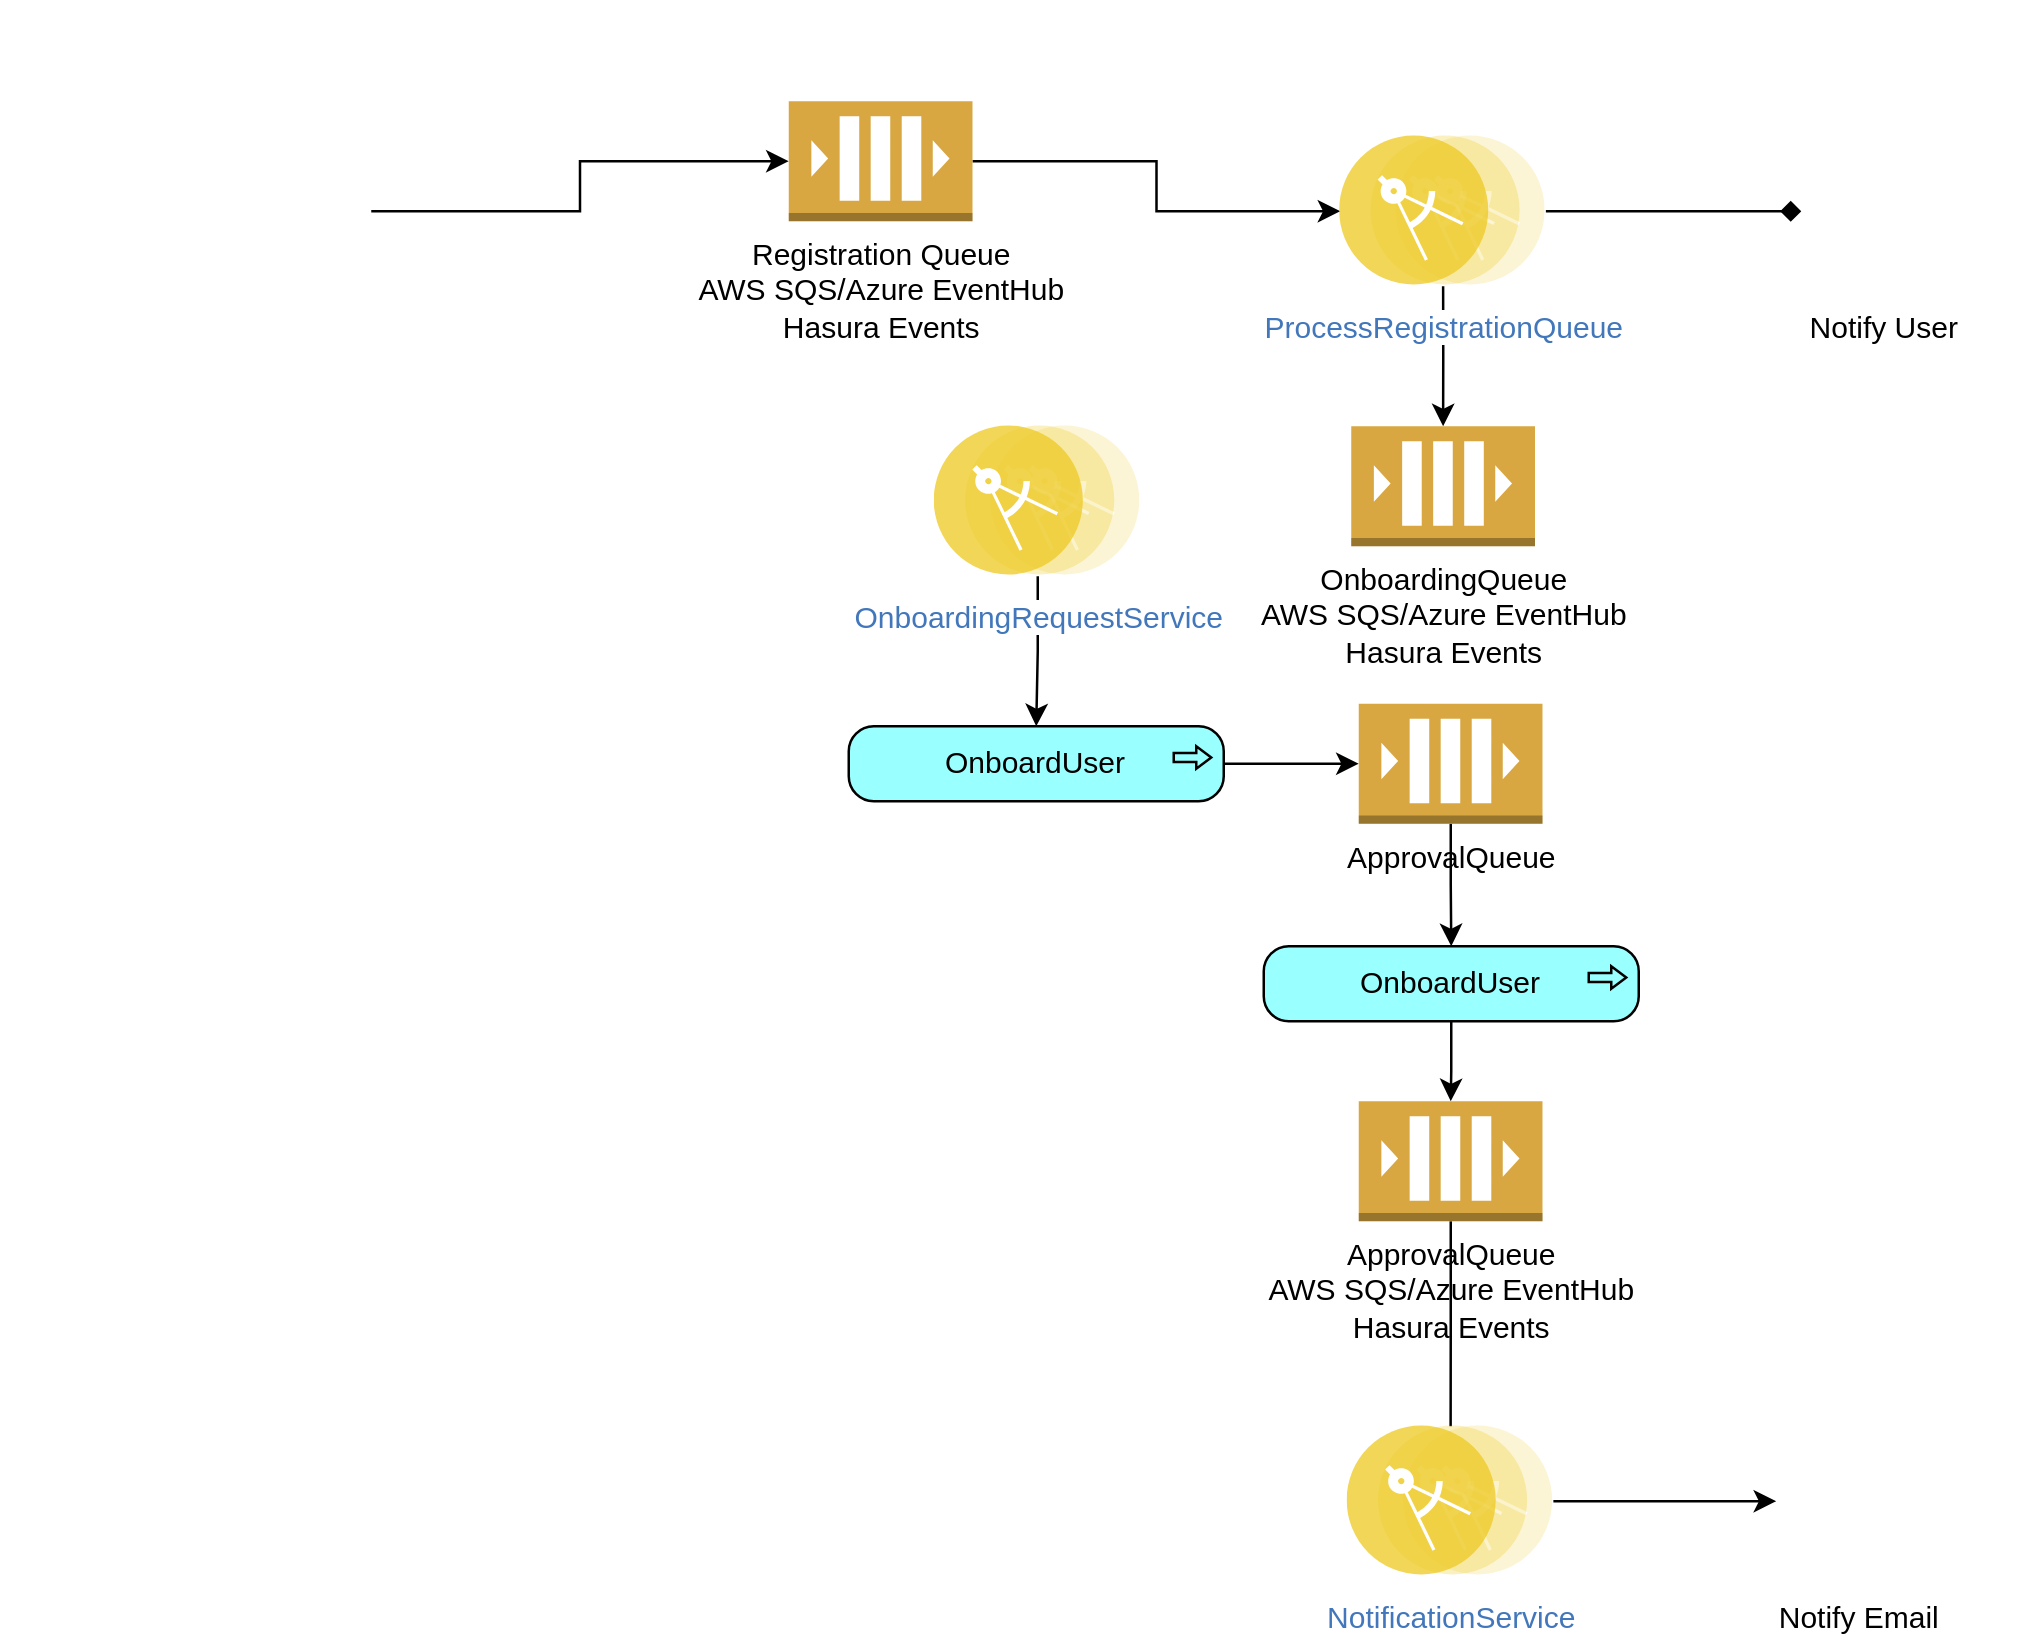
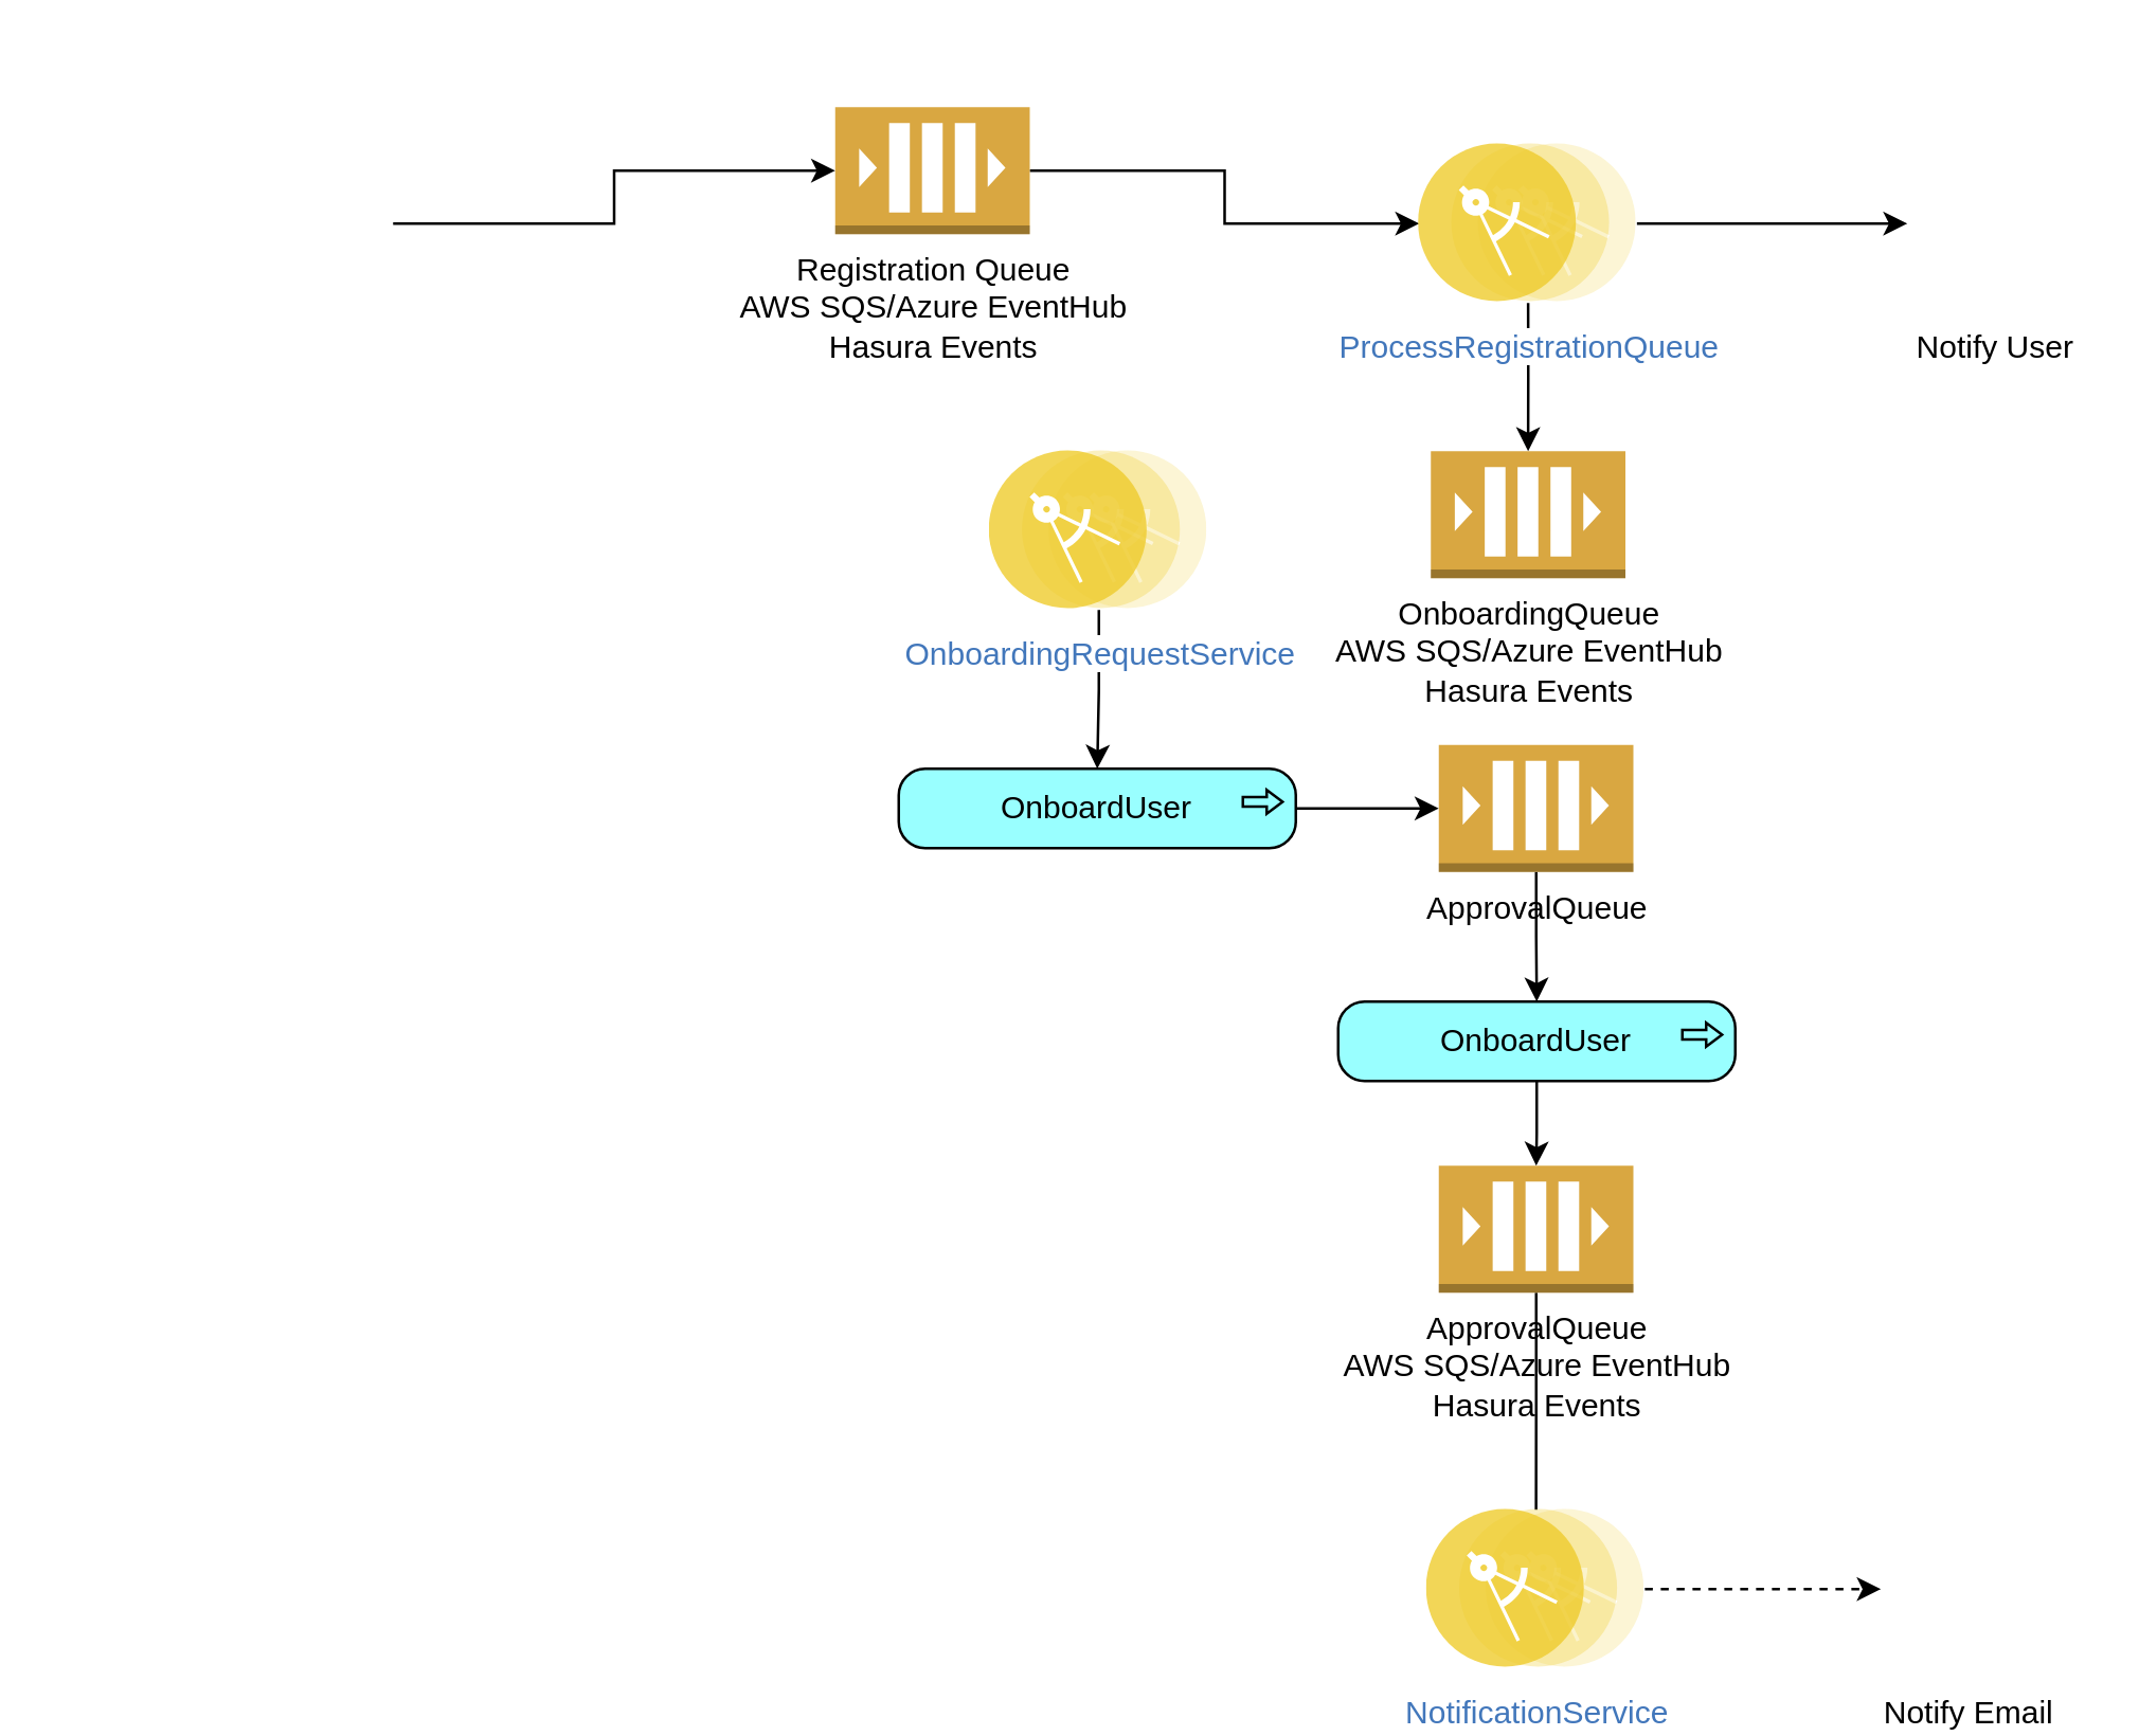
  <mxCell id="0" />
  <mxCell id="1" parent="0" />
  <mxCell id="2" style="edgeStyle=orthogonalEdgeStyle;rounded=0;orthogonalLoop=1;jettySize=auto;html=1;" parent="1" source="3" target="5" edge="1"><mxGeometry relative="1" as="geometry" /></mxCell>
  <mxCell id="3" value="" style="shape=image;html=1;verticalAlign=top;verticalLabelPosition=bottom;labelBackgroundColor=#ffffff;imageAspect=0;aspect=fixed;image=https://cdn4.iconfinder.com/data/icons/Free-Medical-Icons-Set/128x128/Application.png" parent="1" vertex="1"><mxGeometry x="20" y="20" width="128" height="128" as="geometry" /></mxCell>
  <mxCell id="4" style="edgeStyle=orthogonalEdgeStyle;rounded=0;orthogonalLoop=1;jettySize=auto;html=1;" parent="1" source="5" target="8" edge="1"><mxGeometry relative="1" as="geometry" /></mxCell>
  <mxCell id="5" value="Registration Queue&lt;br&gt;AWS SQS/Azure EventHub&lt;br&gt;Hasura Events" style="outlineConnect=0;dashed=0;verticalLabelPosition=bottom;verticalAlign=top;align=center;html=1;shape=mxgraph.aws3.queue;fillColor=#D9A741;gradientColor=none;" parent="1" vertex="1"><mxGeometry x="315" y="40" width="73.5" height="48" as="geometry" /></mxCell>
- <mxCell id="6" style="edgeStyle=orthogonalEdgeStyle;rounded=0;orthogonalLoop=1;jettySize=auto;html=1;entryX=0;entryY=0.5;entryDx=0;entryDy=0;endArrow=diamond;" parent="1" source="8" target="10" edge="1"><mxGeometry relative="1" as="geometry" /></mxCell>
+ <mxCell id="6" style="edgeStyle=orthogonalEdgeStyle;rounded=0;orthogonalLoop=1;jettySize=auto;html=1;entryX=0;entryY=0.5;entryDx=0;entryDy=0;" parent="1" source="8" target="10" edge="1"><mxGeometry relative="1" as="geometry" /></mxCell>
  <mxCell id="7" style="edgeStyle=orthogonalEdgeStyle;rounded=0;orthogonalLoop=1;jettySize=auto;html=1;entryX=0.5;entryY=0;entryDx=0;entryDy=0;entryPerimeter=0;" parent="1" source="8" target="9" edge="1"><mxGeometry relative="1" as="geometry" /></mxCell>
  <mxCell id="8" value="ProcessRegistrationQueue" style="aspect=fixed;perimeter=ellipsePerimeter;html=1;align=center;shadow=0;dashed=0;fontColor=#4277BB;labelBackgroundColor=#ffffff;fontSize=12;spacingTop=3;image;image=img/lib/ibm/applications/microservice.svg;" parent="1" vertex="1"><mxGeometry x="535.65" y="54" width="82.2" height="60" as="geometry" /></mxCell>
  <mxCell id="9" value="OnboardingQueue&lt;br&gt;AWS SQS/Azure EventHub&lt;br&gt;Hasura Events" style="outlineConnect=0;dashed=0;verticalLabelPosition=bottom;verticalAlign=top;align=center;html=1;shape=mxgraph.aws3.queue;fillColor=#D9A741;gradientColor=none;" parent="1" vertex="1"><mxGeometry x="540" y="170" width="73.5" height="48" as="geometry" /></mxCell>
  <mxCell id="10" value="Notify User" style="shape=image;html=1;verticalAlign=top;verticalLabelPosition=bottom;labelBackgroundColor=#ffffff;imageAspect=0;aspect=fixed;image=https://cdn1.iconfinder.com/data/icons/ui-essential-17/32/UI_Essential_Outline_1_essential-app-ui-email-notification-alert-128.png" parent="1" vertex="1"><mxGeometry x="720" y="51" width="66" height="66" as="geometry" /></mxCell>
  <mxCell id="11" value="" style="edgeStyle=orthogonalEdgeStyle;rounded=0;orthogonalLoop=1;jettySize=auto;html=1;" parent="1" source="12" target="14" edge="1"><mxGeometry relative="1" as="geometry" /></mxCell>
  <mxCell id="12" value="OnboardingRequestService" style="aspect=fixed;perimeter=ellipsePerimeter;html=1;align=center;shadow=0;dashed=0;fontColor=#4277BB;labelBackgroundColor=#ffffff;fontSize=12;spacingTop=3;image;image=img/lib/ibm/applications/microservice.svg;" parent="1" vertex="1"><mxGeometry x="373.5" y="170" width="82.2" height="60" as="geometry" /></mxCell>
  <mxCell id="13" value="" style="edgeStyle=orthogonalEdgeStyle;rounded=0;orthogonalLoop=1;jettySize=auto;html=1;" parent="1" source="14" target="16" edge="1"><mxGeometry relative="1" as="geometry" /></mxCell>
  <mxCell id="14" value="OnboardUser" style="html=1;outlineConnect=0;whiteSpace=wrap;fillColor=#99ffff;shape=mxgraph.archimate3.application;appType=proc;archiType=rounded;" parent="1" vertex="1"><mxGeometry x="339" y="290" width="150" height="30" as="geometry" /></mxCell>
  <mxCell id="15" value="" style="edgeStyle=orthogonalEdgeStyle;rounded=0;orthogonalLoop=1;jettySize=auto;html=1;" parent="1" source="16" target="18" edge="1"><mxGeometry relative="1" as="geometry" /></mxCell>
  <mxCell id="16" value="ApprovalQueue" style="outlineConnect=0;dashed=0;verticalLabelPosition=bottom;verticalAlign=top;align=center;html=1;shape=mxgraph.aws3.queue;fillColor=#D9A741;gradientColor=none;" parent="1" vertex="1"><mxGeometry x="543" y="281" width="73.5" height="48" as="geometry" /></mxCell>
  <mxCell id="17" value="" style="edgeStyle=orthogonalEdgeStyle;rounded=0;orthogonalLoop=1;jettySize=auto;html=1;" parent="1" source="18" target="20" edge="1"><mxGeometry relative="1" as="geometry" /></mxCell>
  <mxCell id="18" value="OnboardUser" style="html=1;outlineConnect=0;whiteSpace=wrap;fillColor=#99ffff;shape=mxgraph.archimate3.application;appType=proc;archiType=rounded;" parent="1" vertex="1"><mxGeometry x="505" y="378" width="150" height="30" as="geometry" /></mxCell>
  <mxCell id="19" value="" style="edgeStyle=orthogonalEdgeStyle;rounded=0;orthogonalLoop=1;jettySize=auto;html=1;endArrow=none;" parent="1" source="20" target="22" edge="1"><mxGeometry relative="1" as="geometry" /></mxCell>
  <mxCell id="20" value="ApprovalQueue&lt;br&gt;AWS SQS/Azure EventHub&lt;br&gt;Hasura Events" style="outlineConnect=0;dashed=0;verticalLabelPosition=bottom;verticalAlign=top;align=center;html=1;shape=mxgraph.aws3.queue;fillColor=#D9A741;gradientColor=none;" parent="1" vertex="1"><mxGeometry x="543" y="440" width="73.5" height="48" as="geometry" /></mxCell>
- <mxCell id="21" value="" style="edgeStyle=orthogonalEdgeStyle;rounded=0;orthogonalLoop=1;jettySize=auto;html=1;" parent="1" source="22" target="23" edge="1"><mxGeometry relative="1" as="geometry" /></mxCell>
+ <mxCell id="21" value="" style="edgeStyle=orthogonalEdgeStyle;rounded=0;orthogonalLoop=1;jettySize=auto;html=1;dashed=1;" parent="1" source="22" target="23" edge="1"><mxGeometry relative="1" as="geometry" /></mxCell>
  <mxCell id="22" value="NotificationService" style="aspect=fixed;perimeter=ellipsePerimeter;html=1;align=center;shadow=0;dashed=0;fontColor=#4277BB;labelBackgroundColor=#ffffff;fontSize=12;spacingTop=3;image;image=img/lib/ibm/applications/microservice.svg;" parent="1" vertex="1"><mxGeometry x="538.65" y="570" width="82.2" height="60" as="geometry" /></mxCell>
  <mxCell id="23" value="Notify Email" style="shape=image;html=1;verticalAlign=top;verticalLabelPosition=bottom;labelBackgroundColor=#ffffff;imageAspect=0;aspect=fixed;image=https://cdn1.iconfinder.com/data/icons/ui-essential-17/32/UI_Essential_Outline_1_essential-app-ui-email-notification-alert-128.png" parent="1" vertex="1"><mxGeometry x="710" y="567" width="66" height="66" as="geometry" /></mxCell>
